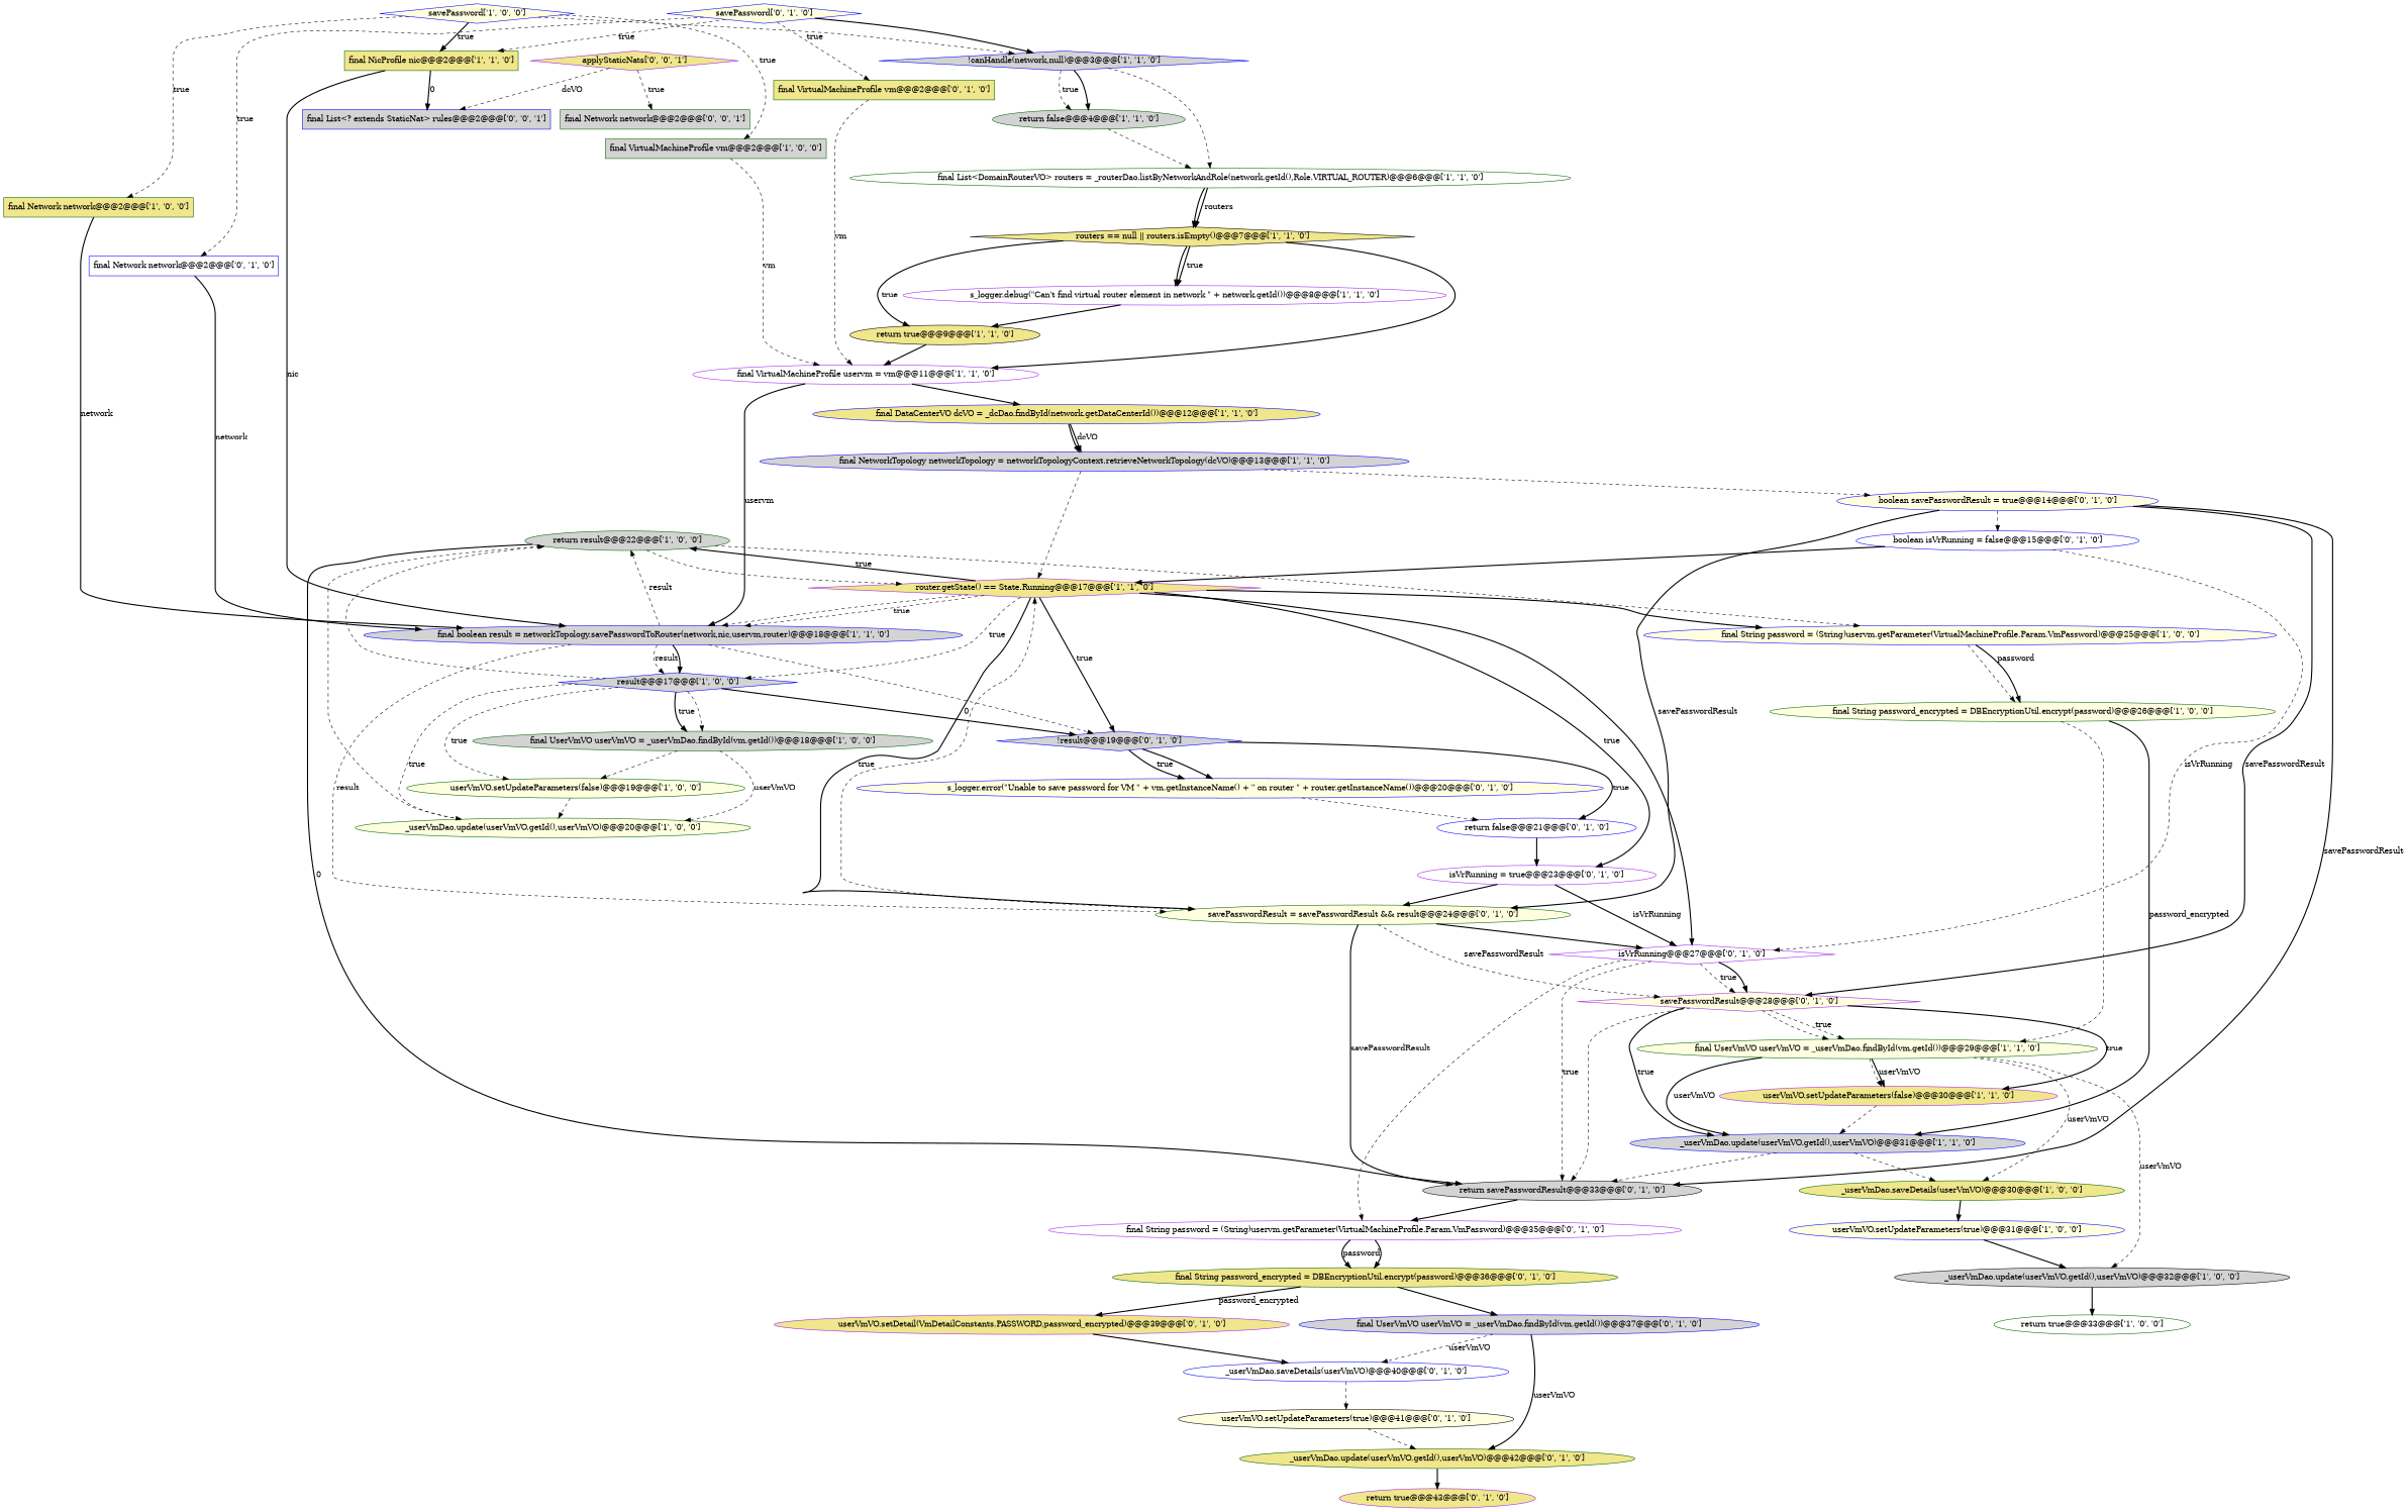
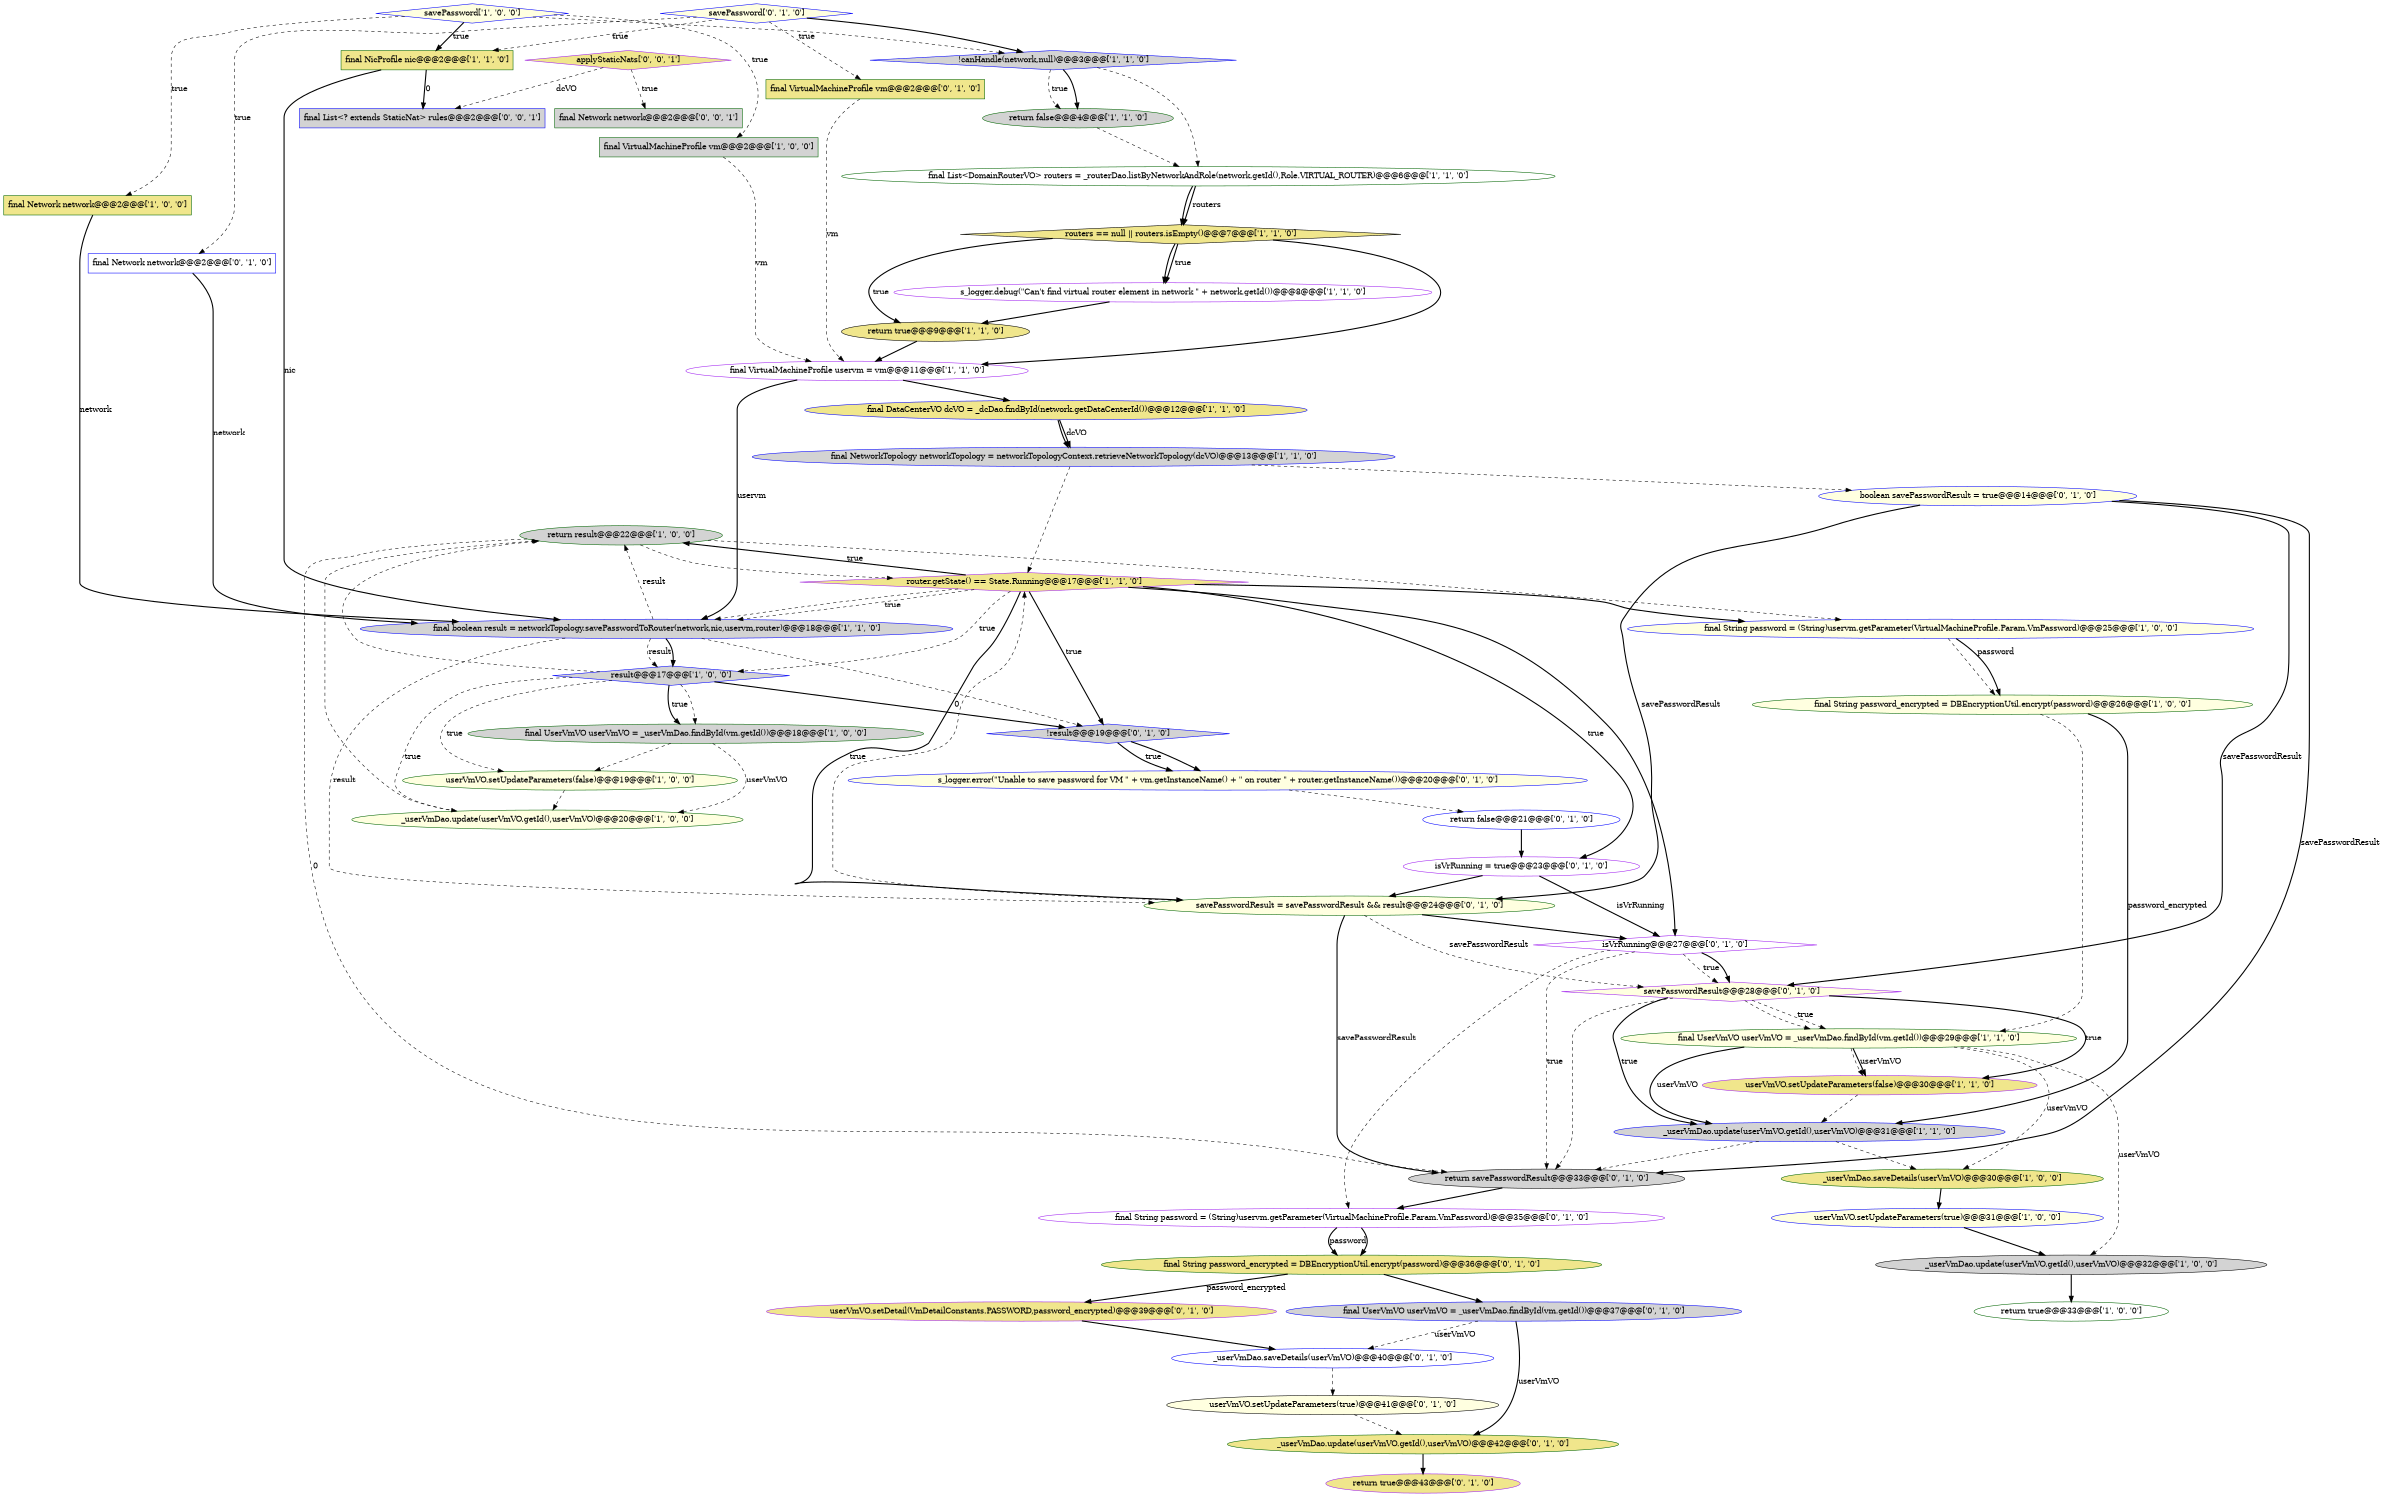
  digraph {
    node [color=blue fillcolor=lightgrey shape=ellipse style=filled]
    edge [style=bold]
    n1 [color=darkgreen fillcolor=khaki label="final String password_encrypted = DBEncryptionUtil.encrypt(password)@@@36@@@['0', '1', '0']"]
    n2 [color=purple fillcolor=khaki label="userVmVO.setDetail(VmDetailConstants.PASSWORD,password_encrypted)@@@39@@@['0', '1', '0']"]
    n3 [label="final UserVmVO userVmVO = _userVmDao.findById(vm.getId())@@@37@@@['0', '1', '0']"]
    n4 [fillcolor=white label="_userVmDao.saveDetails(userVmVO)@@@40@@@['0', '1', '0']"]
    n5 [color=darkgreen fillcolor=khaki label="_userVmDao.update(userVmVO.getId(),userVmVO)@@@42@@@['0', '1', '0']"]
    n6 [color=purple fillcolor=khaki label="return true@@@43@@@['0', '1', '0']"]
    n7 [color=purple fillcolor=white label="isVrRunning@@@27@@@['0', '1', '0']" shape=diamond]
    n8 [color=purple fillcolor=lightyellow label="savePasswordResult@@@28@@@['0', '1', '0']" shape=diamond]
    n9 [color=black label="return savePasswordResult@@@33@@@['0', '1', '0']"]
    n10 [color=purple fillcolor=white label="final String password = (String)uservm.getParameter(VirtualMachineProfile.Param.VmPassword)@@@35@@@['0', '1', '0']"]
    n11 [label="_userVmDao.update(userVmVO.getId(),userVmVO)@@@31@@@['1', '1', '0']"]
    n12 [color=darkgreen fillcolor=lightyellow label="final UserVmVO userVmVO = _userVmDao.findById(vm.getId())@@@29@@@['1', '1', '0']"]
    n13 [color=purple fillcolor=khaki label="userVmVO.setUpdateParameters(false)@@@30@@@['1', '1', '0']"]
    n14 [color=darkgreen fillcolor=khaki label="final VirtualMachineProfile vm@@@2@@@['0', '1', '0']" shape=box]
    n15 [color=purple fillcolor=white label="final VirtualMachineProfile uservm = vm@@@11@@@['1', '1', '0']"]
    n16 [label="final boolean result = networkTopology.savePasswordToRouter(network,nic,uservm,router)@@@18@@@['1', '1', '0']"]
    n17 [fillcolor=khaki label="final DataCenterVO dcVO = _dcDao.findById(network.getDataCenterId())@@@12@@@['1', '1', '0']"]
    n18 [label="final List<? extends StaticNat> rules@@@2@@@['0', '0', '1']" shape=box]
    n19 [color=darkgreen fillcolor=lightyellow label="final String password_encrypted = DBEncryptionUtil.encrypt(password)@@@26@@@['1', '0', '0']"]
    n20 [color=darkgreen fillcolor=khaki label="_userVmDao.saveDetails(userVmVO)@@@30@@@['1', '0', '0']"]
    n21 [color=black label="_userVmDao.update(userVmVO.getId(),userVmVO)@@@32@@@['1', '0', '0']"]
    n22 [fillcolor=lightyellow label="userVmVO.setUpdateParameters(true)@@@31@@@['1', '0', '0']"]
    n23 [color=darkgreen fillcolor=white label="return true@@@33@@@['1', '0', '0']"]
    n24 [label="result@@@17@@@['1', '0', '0']" shape=diamond]
    n25 [color=darkgreen fillcolor=lightyellow label="savePasswordResult = savePasswordResult && result@@@24@@@['0', '1', '0']"]
    n26 [label="!result@@@19@@@['0', '1', '0']" shape=diamond]
    n27 [color=darkgreen label="return result@@@22@@@['1', '0', '0']"]
    n28 [color=darkgreen fillcolor=lightyellow label="userVmVO.setUpdateParameters(false)@@@19@@@['1', '0', '0']"]
    n29 [color=darkgreen fillcolor=lightyellow label="_userVmDao.update(userVmVO.getId(),userVmVO)@@@20@@@['1', '0', '0']"]
    n30 [color=darkgreen label="final UserVmVO userVmVO = _userVmDao.findById(vm.getId())@@@18@@@['1', '0', '0']"]
    n31 [color=purple fillcolor=khaki label="router.getState() == State.Running@@@17@@@['1', '1', '0']" shape=diamond]
    n32 [fillcolor=white label="return false@@@21@@@['0', '1', '0']"]
    n33 [fillcolor=lightyellow label="s_logger.error(\"Unable to save password for VM \" + vm.getInstanceName() + \" on router \" + router.getInstanceName())@@@20@@@['0', '1', '0']"]
    n34 [fillcolor=lightyellow label="final String password = (String)uservm.getParameter(VirtualMachineProfile.Param.VmPassword)@@@25@@@['1', '0', '0']"]
    n35 [fillcolor=lightyellow label="boolean savePasswordResult = true@@@14@@@['0', '1', '0']"]
-   n36 [fillcolor=white label="boolean isVrRunning = false@@@15@@@['0', '1', '0']"]
    n37 [color=darkgreen label="final VirtualMachineProfile vm@@@2@@@['1', '0', '0']" shape=box]
    n38 [fillcolor=lightyellow label="savePassword['0', '1', '0']" shape=diamond]
    n39 [color=darkgreen fillcolor=khaki label="final NicProfile nic@@@2@@@['1', '1', '0']" shape=box]
    n40 [label="!canHandle(network,null)@@@3@@@['1', '1', '0']" shape=diamond]
    n41 [fillcolor=white label="final Network network@@@2@@@['0', '1', '0']" shape=box]
    n42 [color=darkgreen fillcolor=white label="final List<DomainRouterVO> routers = _routerDao.listByNetworkAndRole(network.getId(),Role.VIRTUAL_ROUTER)@@@6@@@['1', '1', '0']"]
    n43 [color=darkgreen label="return false@@@4@@@['1', '1', '0']"]
    n44 [color=purple fillcolor=white label="isVrRunning = true@@@23@@@['0', '1', '0']"]
    n45 [color=purple fillcolor=white label="s_logger.debug(\"Can't find virtual router element in network \" + network.getId())@@@8@@@['1', '1', '0']"]
    n46 [color=black fillcolor=khaki label="return true@@@9@@@['1', '1', '0']"]
    n47 [color=black fillcolor=lightyellow label="userVmVO.setUpdateParameters(true)@@@41@@@['0', '1', '0']"]
    n48 [label="final NetworkTopology networkTopology = networkTopologyContext.retrieveNetworkTopology(dcVO)@@@13@@@['1', '1', '0']"]
    n49 [color=black fillcolor=khaki label="routers == null || routers.isEmpty()@@@7@@@['1', '1', '0']" shape=diamond]
    n50 [color=darkgreen fillcolor=khaki label="final Network network@@@2@@@['1', '0', '0']" shape=box]
    n51 [fillcolor=lightyellow label="savePassword['1', '0', '0']" shape=diamond]
    n52 [color=purple fillcolor=khaki label="applyStaticNats['0', '0', '1']" shape=diamond]
    n53 [color=darkgreen label="final Network network@@@2@@@['0', '0', '1']" shape=box]
    n1 -> n2 [label=password_encrypted]
    n1 -> n3
    n2 -> n4
    n3 -> n4 [label=userVmVO style=dashed]
    n3 -> n5 [label=userVmVO]
    n4 -> n47 [style=dashed]
    n5 -> n6
    n7 -> n8 [label=true style=dashed]
    n7 -> n8
    n7 -> n9 [label=true style=dashed]
    n7 -> n10 [style=dashed]
    n8 -> n9 [style=dashed]
    n8 -> n11 [label=true]
    n8 -> n12 [label=true style=dashed]
    n8 -> n12 [style=dashed]
    n8 -> n13 [label=true]
    n9 -> n10
    n10 -> n1 [label=password]
    n10 -> n1
    n11 -> n9 [style=dashed]
    n11 -> n20 [style=dashed]
    n12 -> n11 [label=userVmVO]
    n12 -> n13 [label=userVmVO]
    n12 -> n13 [style=dashed]
    n12 -> n20 [label=userVmVO style=dashed]
    n12 -> n21 [label=userVmVO style=dashed]
    n13 -> n11 [style=dashed]
    n14 -> n15 [label=vm style=dashed]
    n15 -> n16 [label=uservm]
    n15 -> n17
    n16 -> n24 [label=result style=dashed]
    n16 -> n24
    n16 -> n25 [label=result style=dashed]
    n16 -> n26 [style=dashed]
    n16 -> n27 [label=result style=dashed]
    n17 -> n48 [label=dcVO]
    n17 -> n48
    n19 -> n11 [label=password_encrypted]
    n19 -> n12 [style=dashed]
    n20 -> n22
    n21 -> n23
    n22 -> n21
    n24 -> n26 [label=0]
    n24 -> n27 [style=dashed]
    n24 -> n28 [label=true style=dashed]
    n24 -> n29 [label=true style=dashed]
    n24 -> n30 [label=true]
    n24 -> n30 [style=dashed]
    n25 -> n7
    n25 -> n8 [label=savePasswordResult style=dashed]
    n25 -> n9 [label=savePasswordResult]
    n25 -> n31 [style=dashed]
-   n26 -> n32 [label=true]
    n26 -> n33 [label=true]
    n26 -> n33
-   n27 -> n9 [label=0]
+   n27 -> n9 [label=0 style=dashed]
    n27 -> n31 [style=dashed]
    n27 -> n34 [style=dashed]
    n28 -> n29 [style=dashed]
    n29 -> n27 [style=dashed]
    n30 -> n28 [style=dashed]
    n30 -> n29 [label=userVmVO style=dashed]
    n31 -> n7
    n31 -> n16 [style=dashed]
    n31 -> n16 [label=true style=dashed]
    n31 -> n24 [label=true style=dashed]
    n31 -> n25 [label=true]
    n31 -> n26 [label=true]
    n31 -> n27 [label=true]
    n31 -> n34
    n31 -> n44 [label=true]
    n32 -> n44
    n33 -> n32 [style=dashed]
    n34 -> n19 [style=dashed]
    n34 -> n19 [label=password]
    n35 -> n8 [label=savePasswordResult]
    n35 -> n9 [label=savePasswordResult]
    n35 -> n25 [label=savePasswordResult]
-   n35 -> n36 [style=dashed]
-   n36 -> n7 [label=isVrRunning style=dashed]
-   n36 -> n31
    n37 -> n15 [label=vm style=dashed]
    n38 -> n14 [label=true style=dashed]
    n38 -> n39 [label=true style=dashed]
    n38 -> n40
    n38 -> n41 [label=true style=dashed]
    n39 -> n16 [label=nic]
    n39 -> n18 [label=0]
    n40 -> n42 [style=dashed]
    n40 -> n43
    n40 -> n43 [label=true style=dashed]
    n41 -> n16 [label=network]
    n42 -> n49 [label=routers]
    n42 -> n49
    n43 -> n42 [style=dashed]
    n44 -> n7 [label=isVrRunning]
    n44 -> n25
    n45 -> n46
    n46 -> n15
    n47 -> n5 [style=dashed]
    n48 -> n31 [style=dashed]
    n48 -> n35 [style=dashed]
    n49 -> n15
    n49 -> n45
    n49 -> n45 [label=true]
    n49 -> n46 [label=true]
    n50 -> n16 [label=network]
    n51 -> n37 [label=true style=dashed]
    n51 -> n39 [label=true]
    n51 -> n40 [style=dashed]
    n51 -> n50 [label=true style=dashed]
    n52 -> n18 [label=dcVO style=dashed]
    n52 -> n53 [label=true style=dashed]
  }
